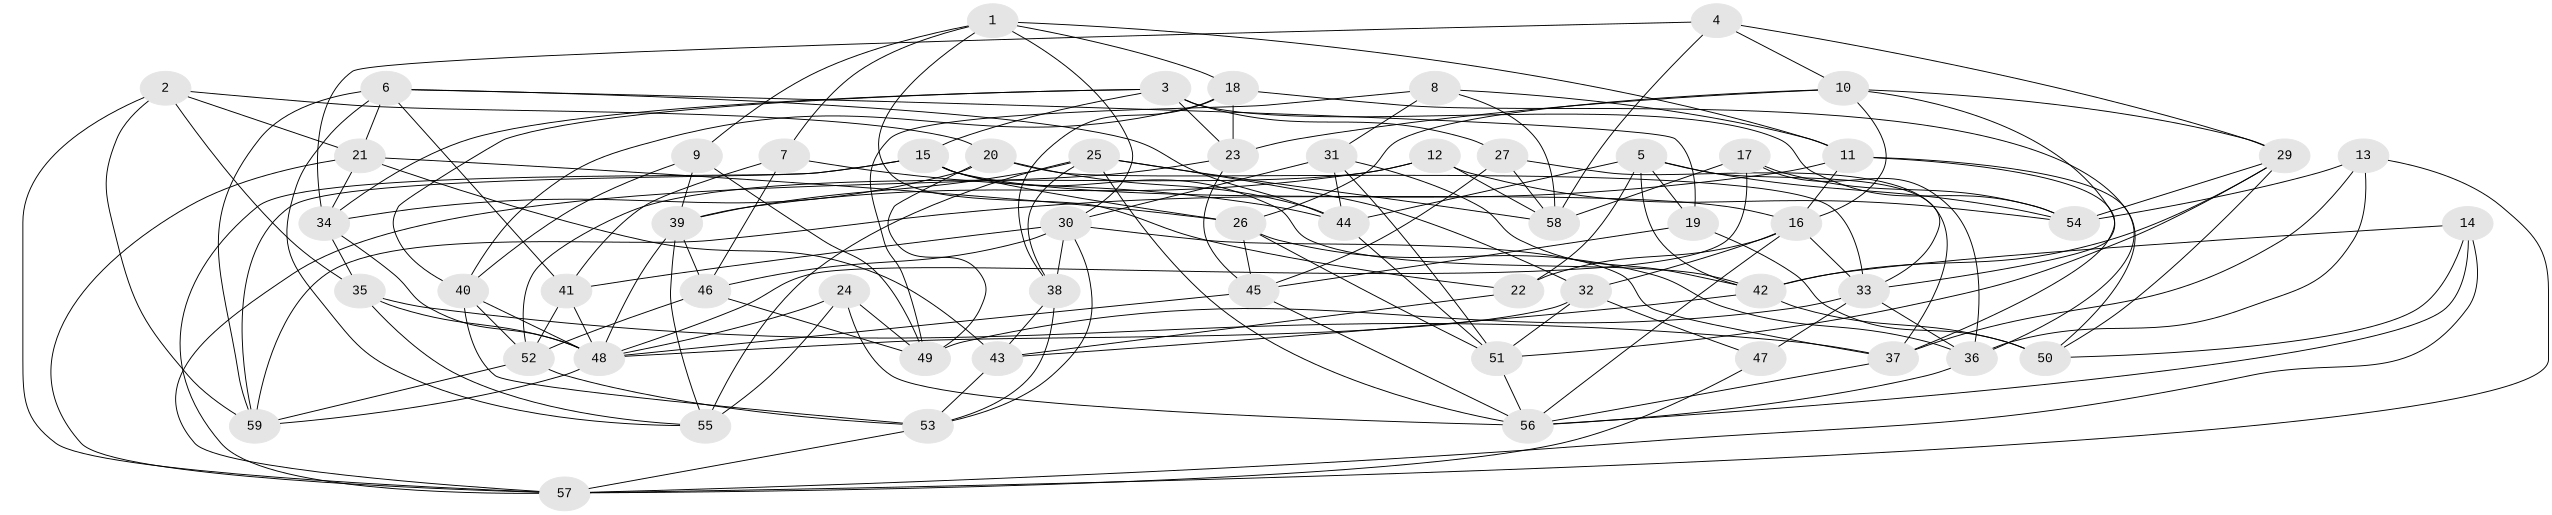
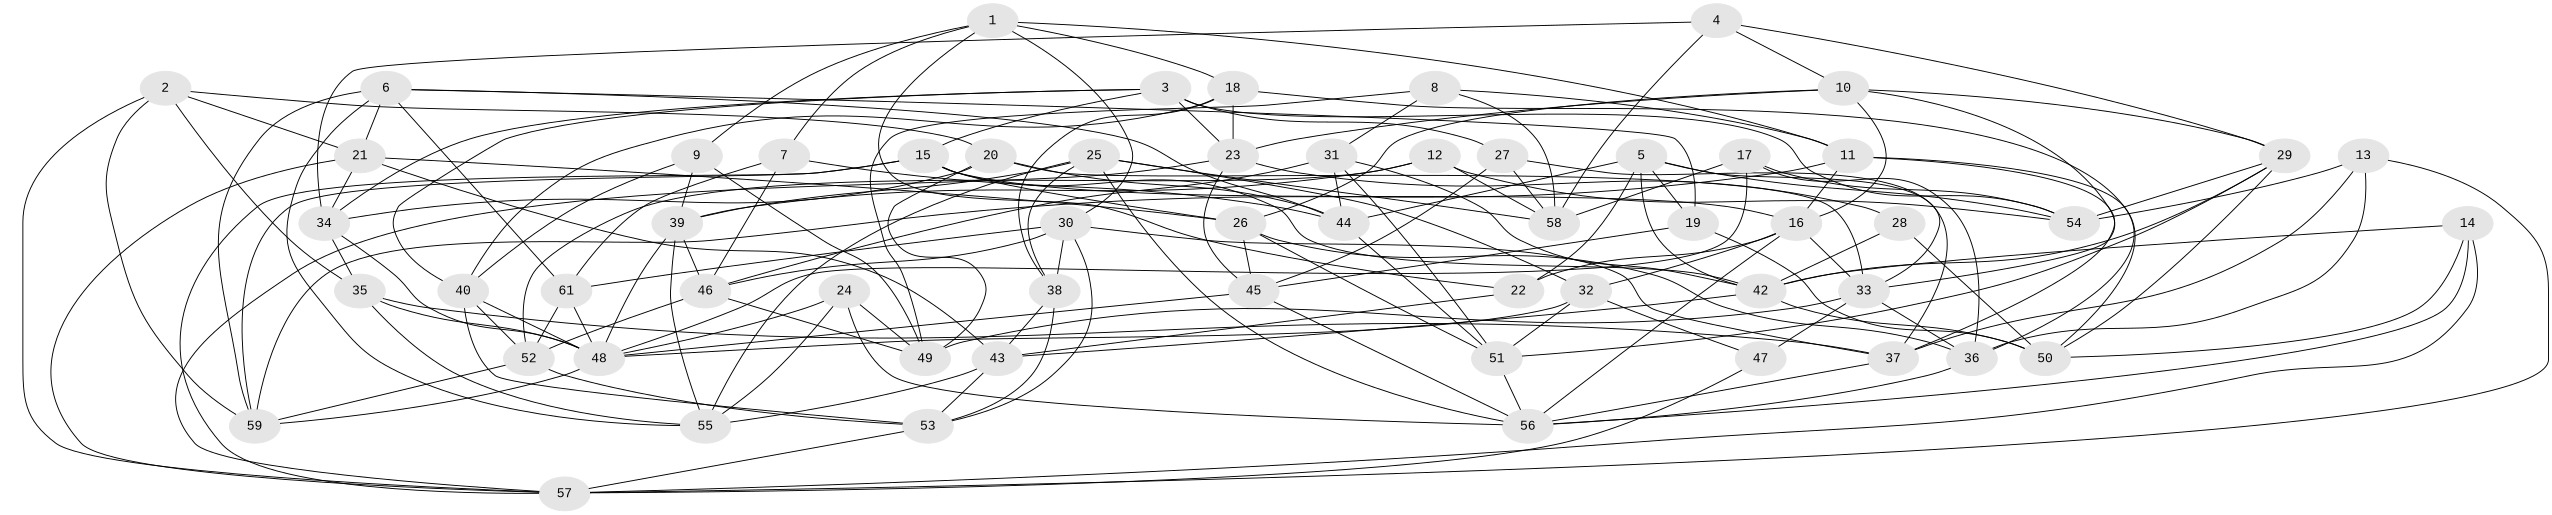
  graph {
    fontname="Liberation Mono"
    node [color=gray90 fontname="Liberation Mono" style=filled]
    edge [fontname="Liberation Mono" weight=1.0]
    1
    7
    9
    11
    18
    22
    30
    44
-   41
+   41 [label=61]
    46
    40
    49
    39
    59
    16
    37
    50
    23
    36
    38
    43
    53
    2
    20
    21
    35
    57
    34
    33
    26
    55
    48
    3
    15
    27
    54
    42
    45
+   28
    58
    52
    4
    10
    29
    51
    5
    19
    47
    6
    8
    31
    56
    32
    12
    13
    14
    17
    24
    25
    1 -- 7
    1 -- 9
    1 -- 11
    1 -- 18
    1 -- 22
    1 -- 30
    7 -- 44
    7 -- 41
    7 -- 46
    9 -- 40
    9 -- 49
    9 -- 39
    11 -- 59
    11 -- 16
    11 -- 37
    11 -- 50
    18 -- 40
    18 -- 23
    18 -- 36
    18 -- 38 [weight=2.0]
    22 -- 43
    30 -- 41
    30 -- 46
    30 -- 37
    30 -- 38
    30 -- 53
    44 -- 51
    41 -- 48
    41 -- 52
    46 -- 49
    46 -- 52
    40 -- 53
    40 -- 48
    40 -- 52
    39 -- 46
    39 -- 55
    39 -- 48
    16 -- 22
    16 -- 33
    16 -- 56
    16 -- 32 [weight=2.0]
    37 -- 56
    23 -- 57
    23 -- 45
+   23 -- 28
    36 -- 56
    38 -- 43
    38 -- 53
    43 -- 53
+   43 -- 55
    53 -- 57
    2 -- 59
    2 -- 20
    2 -- 21
    2 -- 35 [weight=2.0]
    2 -- 57
    20 -- 44
    20 -- 49
    20 -- 34
    20 -- 33 [weight=2.0]
    21 -- 43
    21 -- 57
    21 -- 34
    21 -- 26
    35 -- 37
    35 -- 55
    35 -- 48
    34 -- 35
    34 -- 48
    33 -- 49
    33 -- 36
    33 -- 47
    26 -- 36
    26 -- 45
    26 -- 51
    48 -- 59
    3 -- 40
    3 -- 23
    3 -- 34
    3 -- 15
    3 -- 27
    3 -- 54
    15 -- 59
    15 -- 16
    15 -- 57
    15 -- 26
    15 -- 42
    27 -- 37
    27 -- 45
    27 -- 58
    42 -- 50
    42 -- 43
    45 -- 48
    45 -- 56
+   28 -- 50
+   28 -- 42 [weight=2.0]
    52 -- 59
    52 -- 53
    4 -- 34
    4 -- 58
    4 -- 10
    4 -- 29
    10 -- 16
    10 -- 23
    10 -- 33
    10 -- 26
    10 -- 29
    29 -- 50
    29 -- 54
    29 -- 42
    29 -- 51
    51 -- 56
    5 -- 22
    5 -- 44
    5 -- 33
    5 -- 54
    5 -- 42
    5 -- 19
    19 -- 50
    19 -- 45
    47 -- 57
    6 -- 44
    6 -- 41
    6 -- 59
    6 -- 21
    6 -- 55
    6 -- 19
    8 -- 11
    8 -- 49
    8 -- 58
    8 -- 31
    31 -- 44
-   31 -- 30
+   31 -- 46
    31 -- 42 [weight=2.0]
    31 -- 51
    32 -- 48
    32 -- 51
    32 -- 47
    12 -- 39
    12 -- 54
    12 -- 58
    12 -- 52
    13 -- 37
    13 -- 36
    13 -- 57
    13 -- 54
    14 -- 50
    14 -- 57
    14 -- 42
    14 -- 56
    17 -- 36
    17 -- 48
    17 -- 54
    17 -- 58
    24 -- 49
    24 -- 55
    24 -- 48
    24 -- 56
    25 -- 39
    25 -- 38
    25 -- 55
    25 -- 58
    25 -- 56
    25 -- 32
  }
